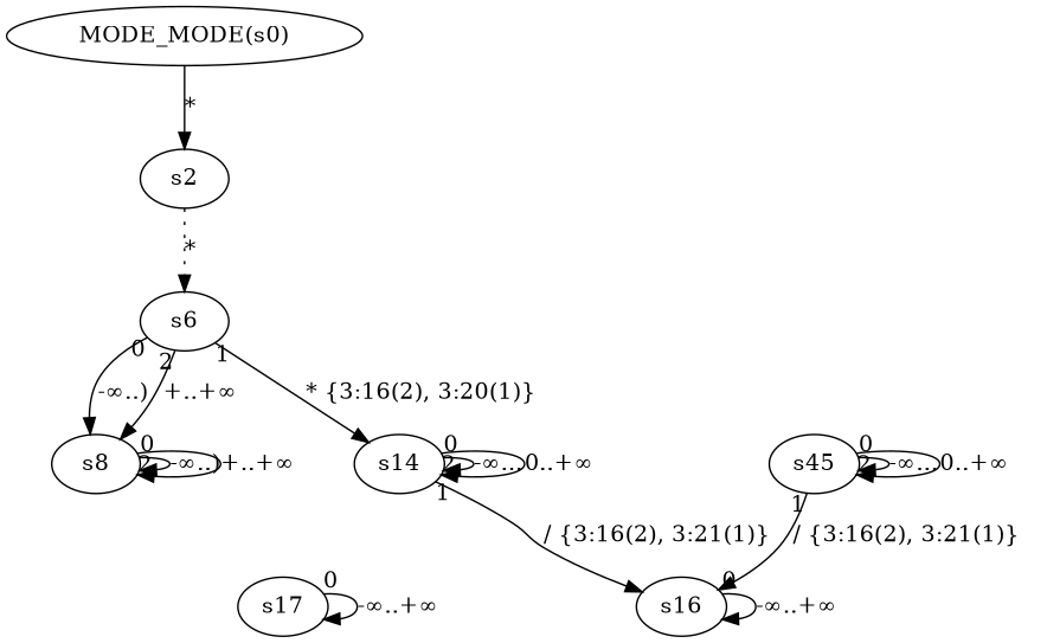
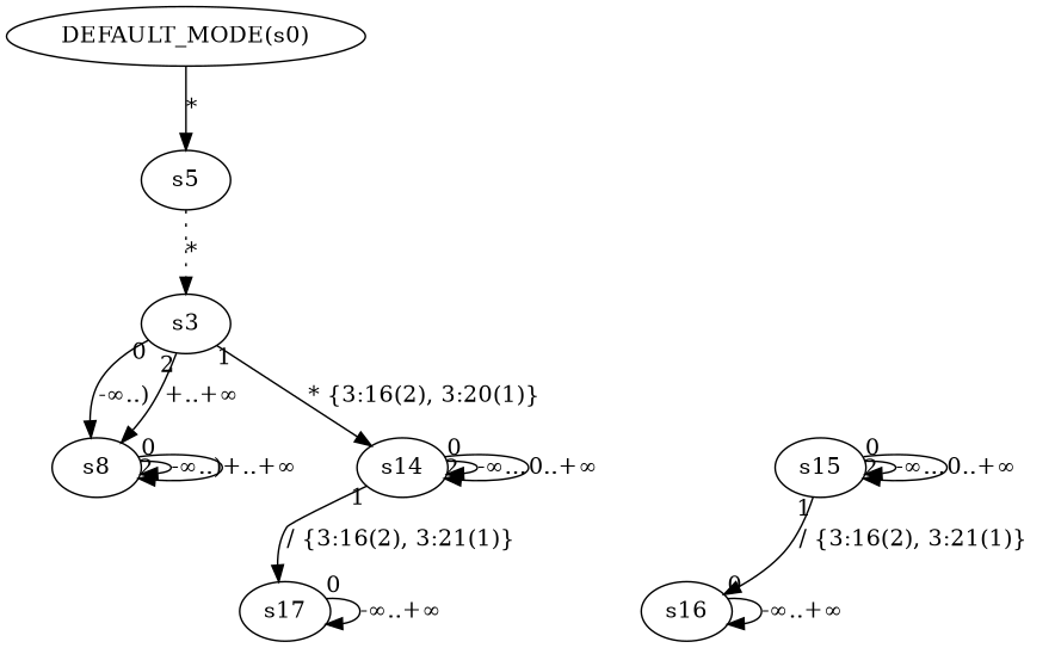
  digraph {
    rankdir=TB
    edge [taillabel=0]
-   "DEFAULT_MODE(s0)" [label="MODE_MODE(s0)"]
-   s5 [label=s2]
-   s6
+   "DEFAULT_MODE(s0)"
+   s5
+   s6 [label=s3]
    s8
    s14
    s17
-   s15 [label=s45]
+   s15
    s16
    "DEFAULT_MODE(s0)" -> s5 [label="*" taillabel=""]
    s5 -> s6 [label="*" style=dotted taillabel=""]
    s6 -> s8 [label="-∞..)"]
    s6 -> s8 [label="+..+∞" taillabel=2]
    s6 -> s14 [label="* {3:16(2), 3:20(1)}" taillabel=1]
    s8 -> s8 [label="-∞..)"]
    s8 -> s8 [label="+..+∞" taillabel=2]
    s14 -> s14 [label="-∞..."]
    s14 -> s14 [label="0..+∞" taillabel=2]
-   s14 -> s16 [label="/ {3:16(2), 3:21(1)}" taillabel=1]
+   s14 -> s17 [label="/ {3:16(2), 3:21(1)}" taillabel=1]
    s17 -> s17 [label="-∞..+∞"]
    s15 -> s15 [label="-∞..."]
    s15 -> s15 [label="0..+∞" taillabel=2]
    s15 -> s16 [label="/ {3:16(2), 3:21(1)}" taillabel=1]
    s16 -> s16 [label="-∞..+∞"]
  }
